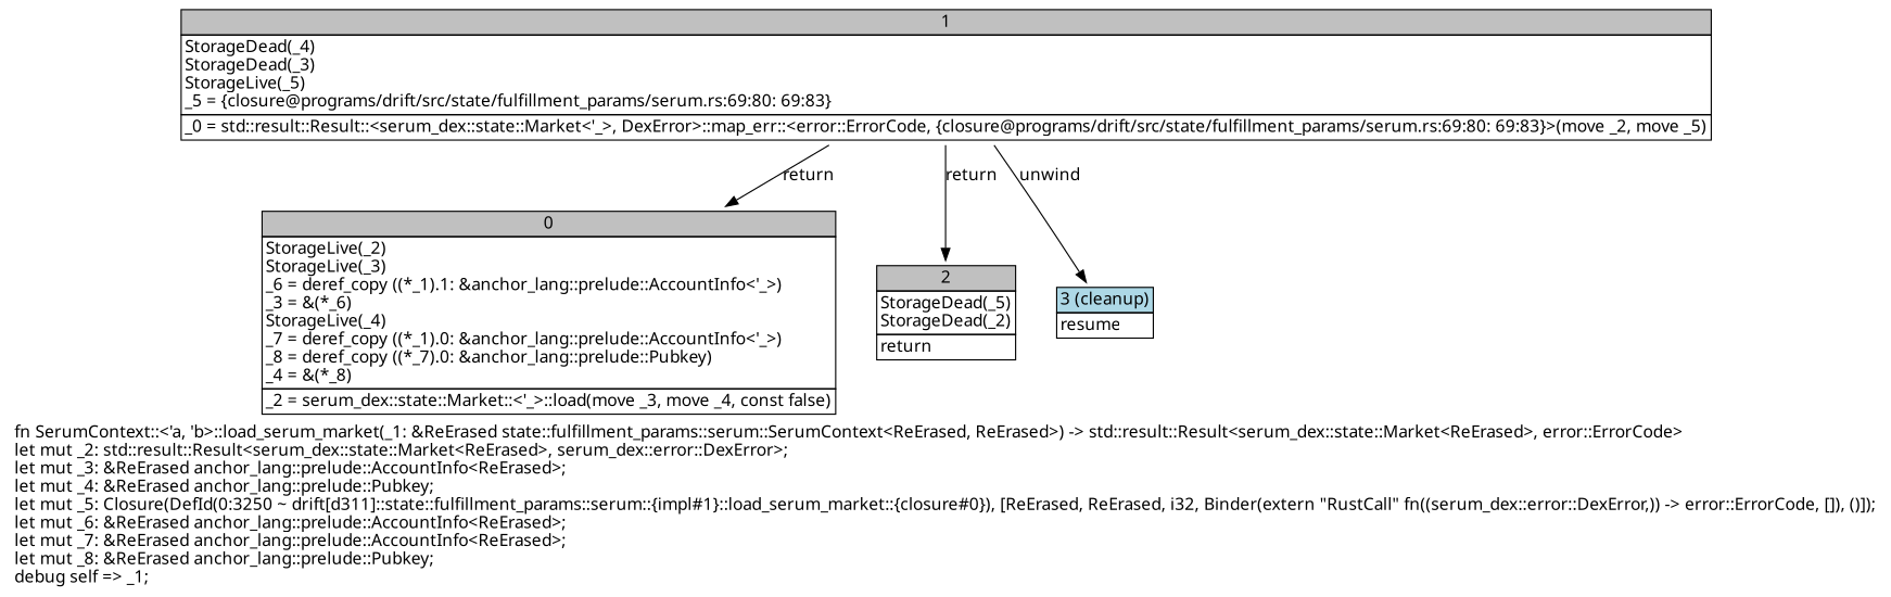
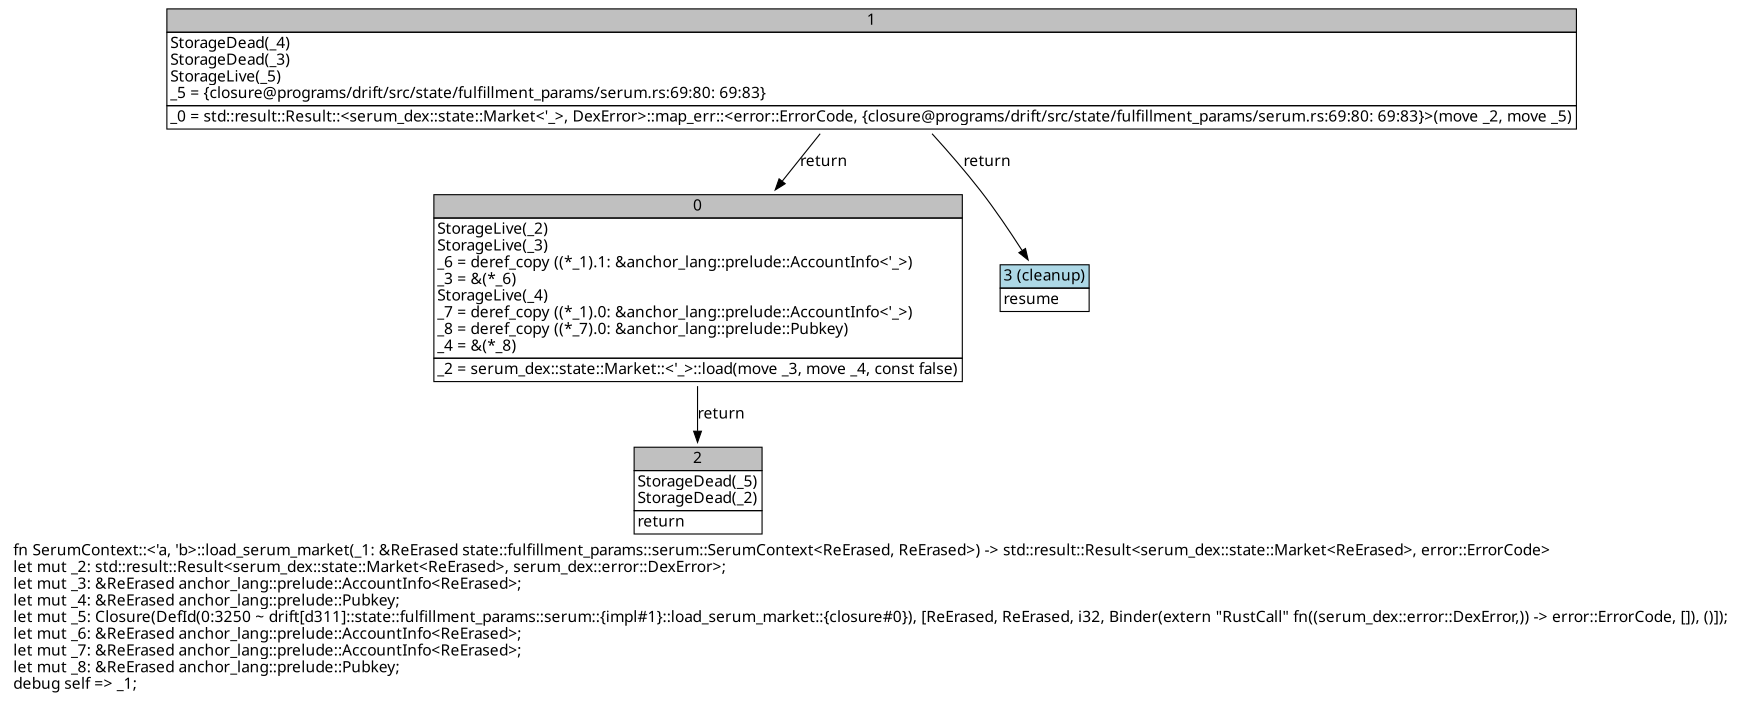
  digraph {
    fontname="Noto Sans"
    label=<fn SerumContext::&lt;'a, 'b&gt;::load_serum_market(_1: &amp;ReErased state::fulfillment_params::serum::SerumContext&lt;ReErased, ReErased&gt;) -&gt; std::result::Result&lt;serum_dex::state::Market&lt;ReErased&gt;, error::ErrorCode&gt;<br align="left"/>let mut _2: std::result::Result&lt;serum_dex::state::Market&lt;ReErased&gt;, serum_dex::error::DexError&gt;;<br align="left"/>let mut _3: &amp;ReErased anchor_lang::prelude::AccountInfo&lt;ReErased&gt;;<br align="left"/>let mut _4: &amp;ReErased anchor_lang::prelude::Pubkey;<br align="left"/>let mut _5: Closure(DefId(0:3250 ~ drift[d311]::state::fulfillment_params::serum::{impl#1}::load_serum_market::{closure#0}), [ReErased, ReErased, i32, Binder(extern &quot;RustCall&quot; fn((serum_dex::error::DexError,)) -&gt; error::ErrorCode, []), ()]);<br align="left"/>let mut _6: &amp;ReErased anchor_lang::prelude::AccountInfo&lt;ReErased&gt;;<br align="left"/>let mut _7: &amp;ReErased anchor_lang::prelude::AccountInfo&lt;ReErased&gt;;<br align="left"/>let mut _8: &amp;ReErased anchor_lang::prelude::Pubkey;<br align="left"/>debug self =&gt; _1;<br align="left"/>>
    node [fontname="Noto Sans" shape=none]
    edge [fontname="Noto Sans"]
    n1 [label=<<table border="0" cellborder="1" cellspacing="0"><tr><td bgcolor="gray" align="center" colspan="1">0</td></tr><tr><td align="left" balign="left">StorageLive(_2)<br/>StorageLive(_3)<br/>_6 = deref_copy ((*_1).1: &amp;anchor_lang::prelude::AccountInfo&lt;'_&gt;)<br/>_3 = &amp;(*_6)<br/>StorageLive(_4)<br/>_7 = deref_copy ((*_1).0: &amp;anchor_lang::prelude::AccountInfo&lt;'_&gt;)<br/>_8 = deref_copy ((*_7).0: &amp;anchor_lang::prelude::Pubkey)<br/>_4 = &amp;(*_8)<br/></td></tr><tr><td align="left">_2 = serum_dex::state::Market::&lt;'_&gt;::load(move _3, move _4, const false)</td></tr></table>>]
    n2 [label=<<table border="0" cellborder="1" cellspacing="0"><tr><td bgcolor="gray" align="center" colspan="1">1</td></tr><tr><td align="left" balign="left">StorageDead(_4)<br/>StorageDead(_3)<br/>StorageLive(_5)<br/>_5 = {closure@programs/drift/src/state/fulfillment_params/serum.rs:69:80: 69:83}<br/></td></tr><tr><td align="left">_0 = std::result::Result::&lt;serum_dex::state::Market&lt;'_&gt;, DexError&gt;::map_err::&lt;error::ErrorCode, {closure@programs/drift/src/state/fulfillment_params/serum.rs:69:80: 69:83}&gt;(move _2, move _5)</td></tr></table>>]
    n3 [label=<<table border="0" cellborder="1" cellspacing="0"><tr><td bgcolor="gray" align="center" colspan="1">2</td></tr><tr><td align="left" balign="left">StorageDead(_5)<br/>StorageDead(_2)<br/></td></tr><tr><td align="left">return</td></tr></table>>]
    n4 [label=<<table border="0" cellborder="1" cellspacing="0"><tr><td bgcolor="lightblue" align="center" colspan="1">3 (cleanup)</td></tr><tr><td align="left">resume</td></tr></table>>]
    n2 -> n1 [label=return]
-   n2 -> n3 [label=return]
-   n2 -> n4 [label=unwind]
+   n1 -> n3 [label=return]
+   n2 -> n4 [label=return]
  }
